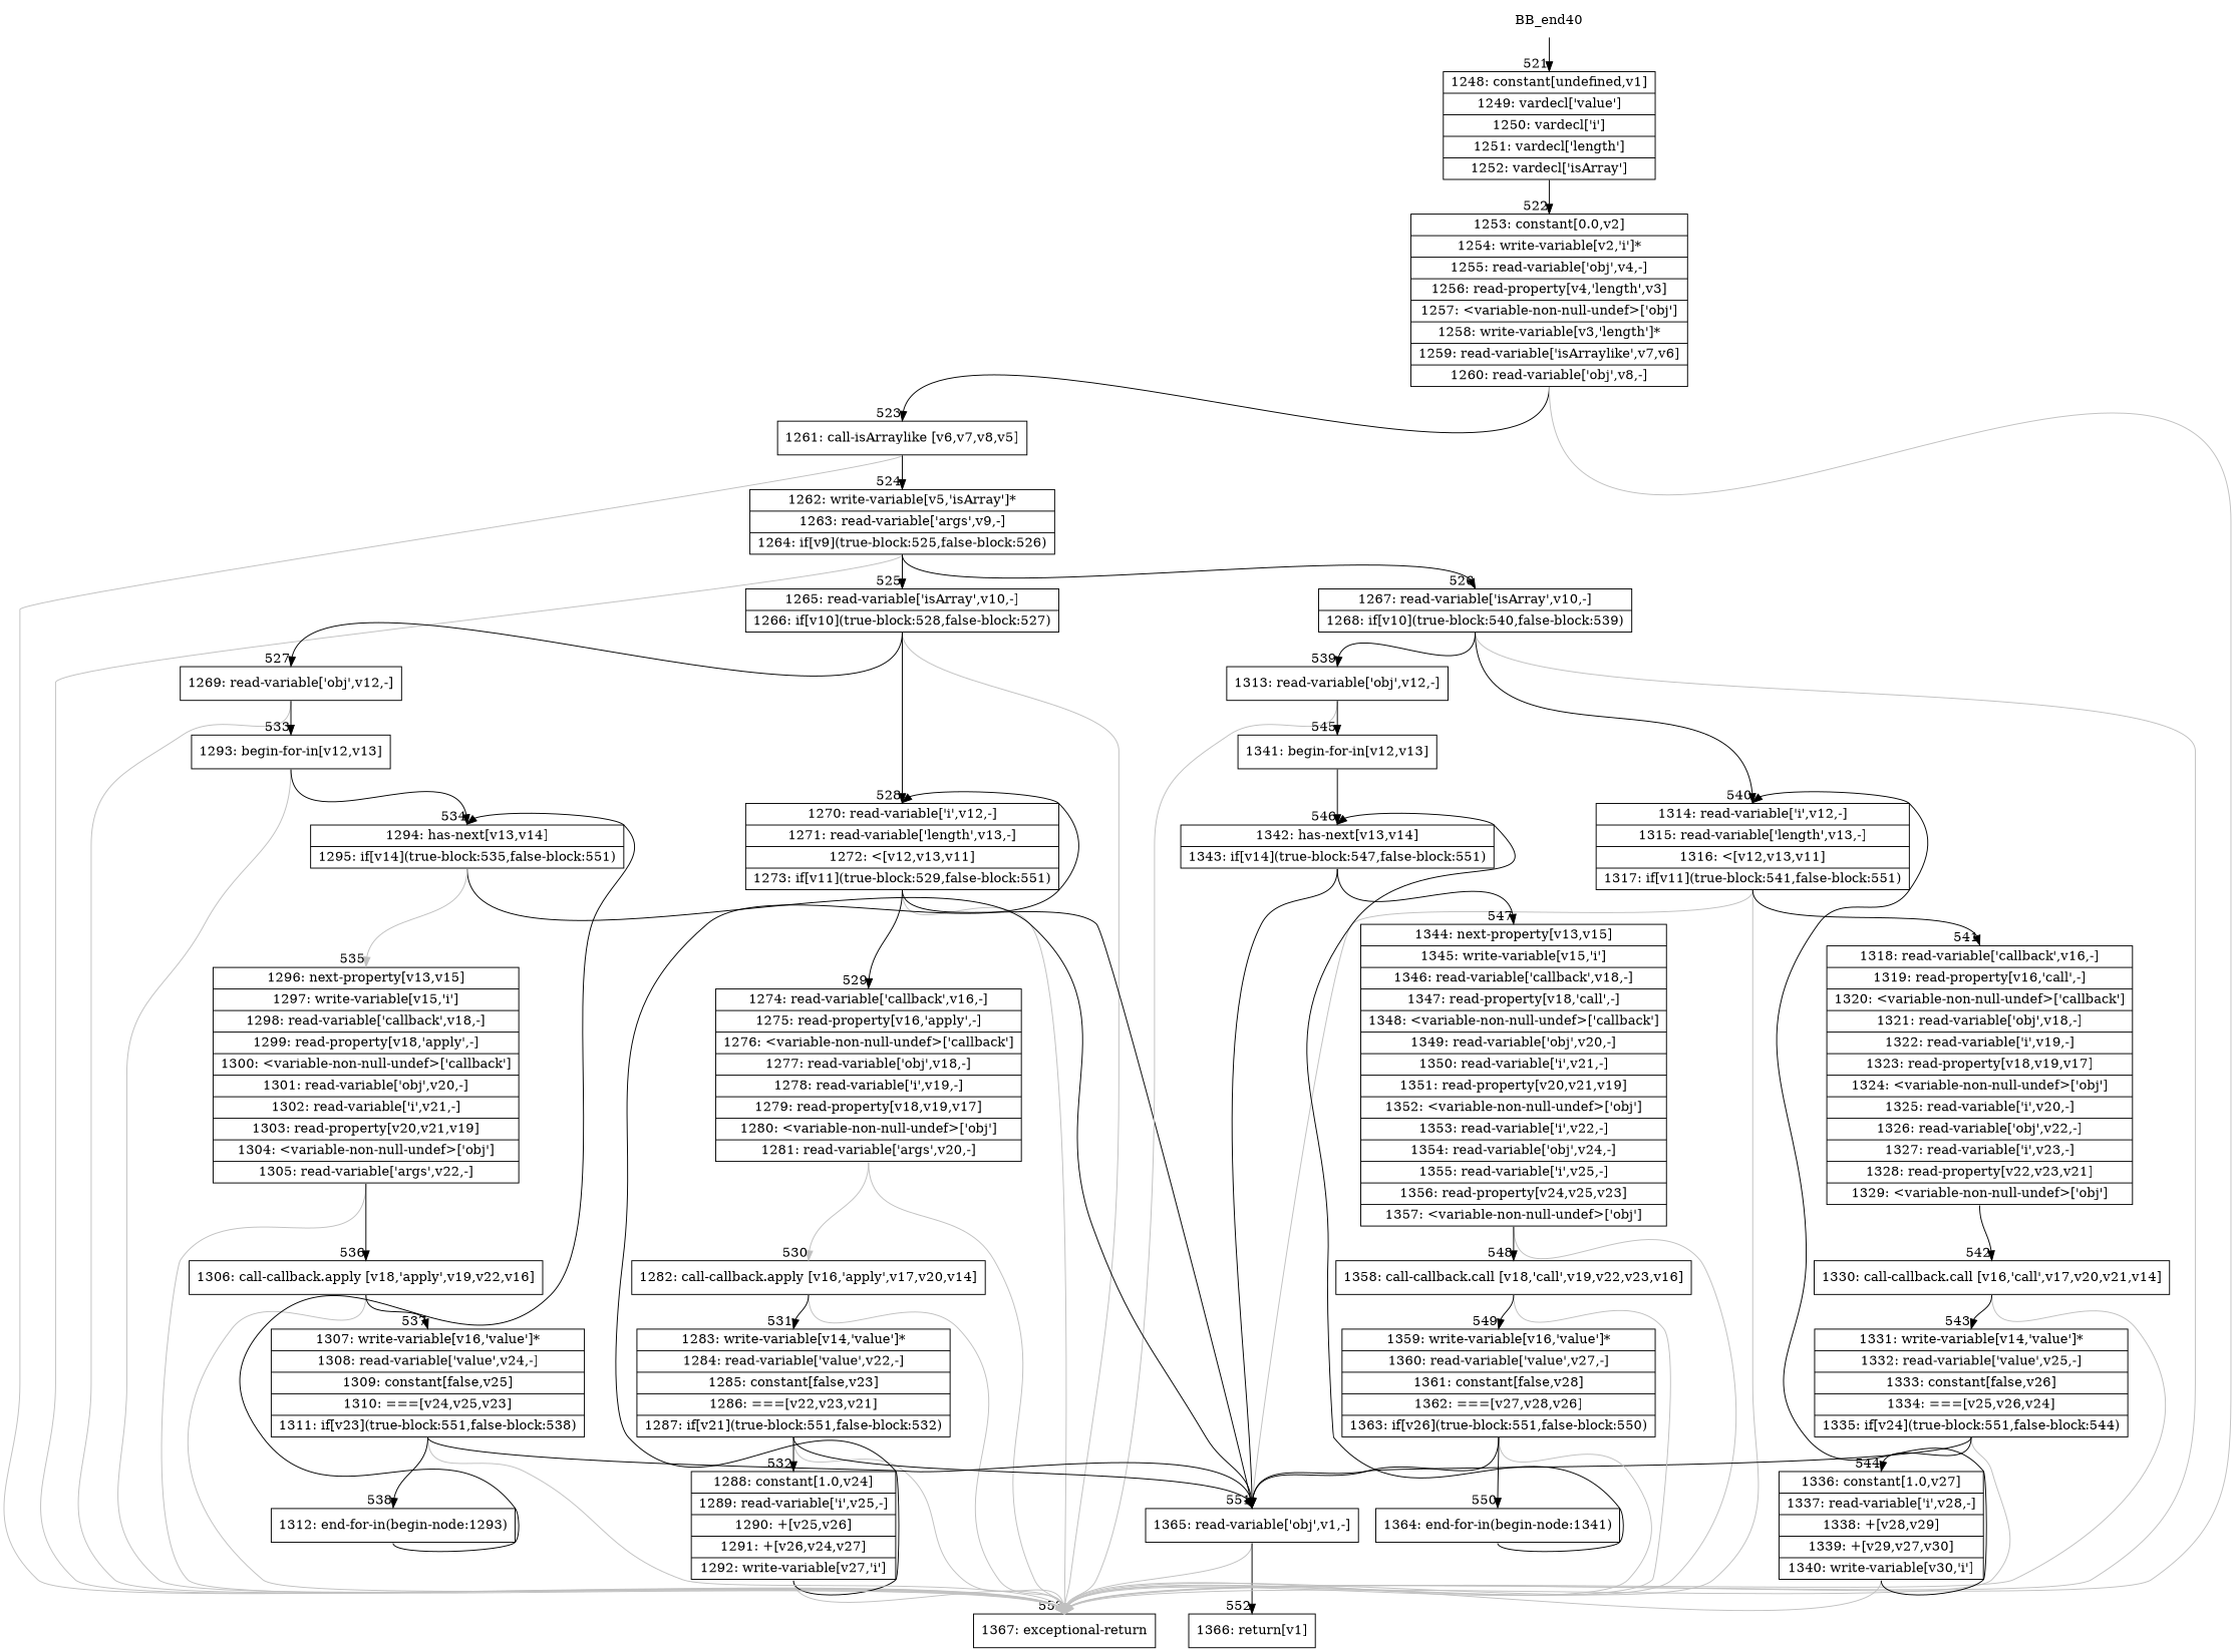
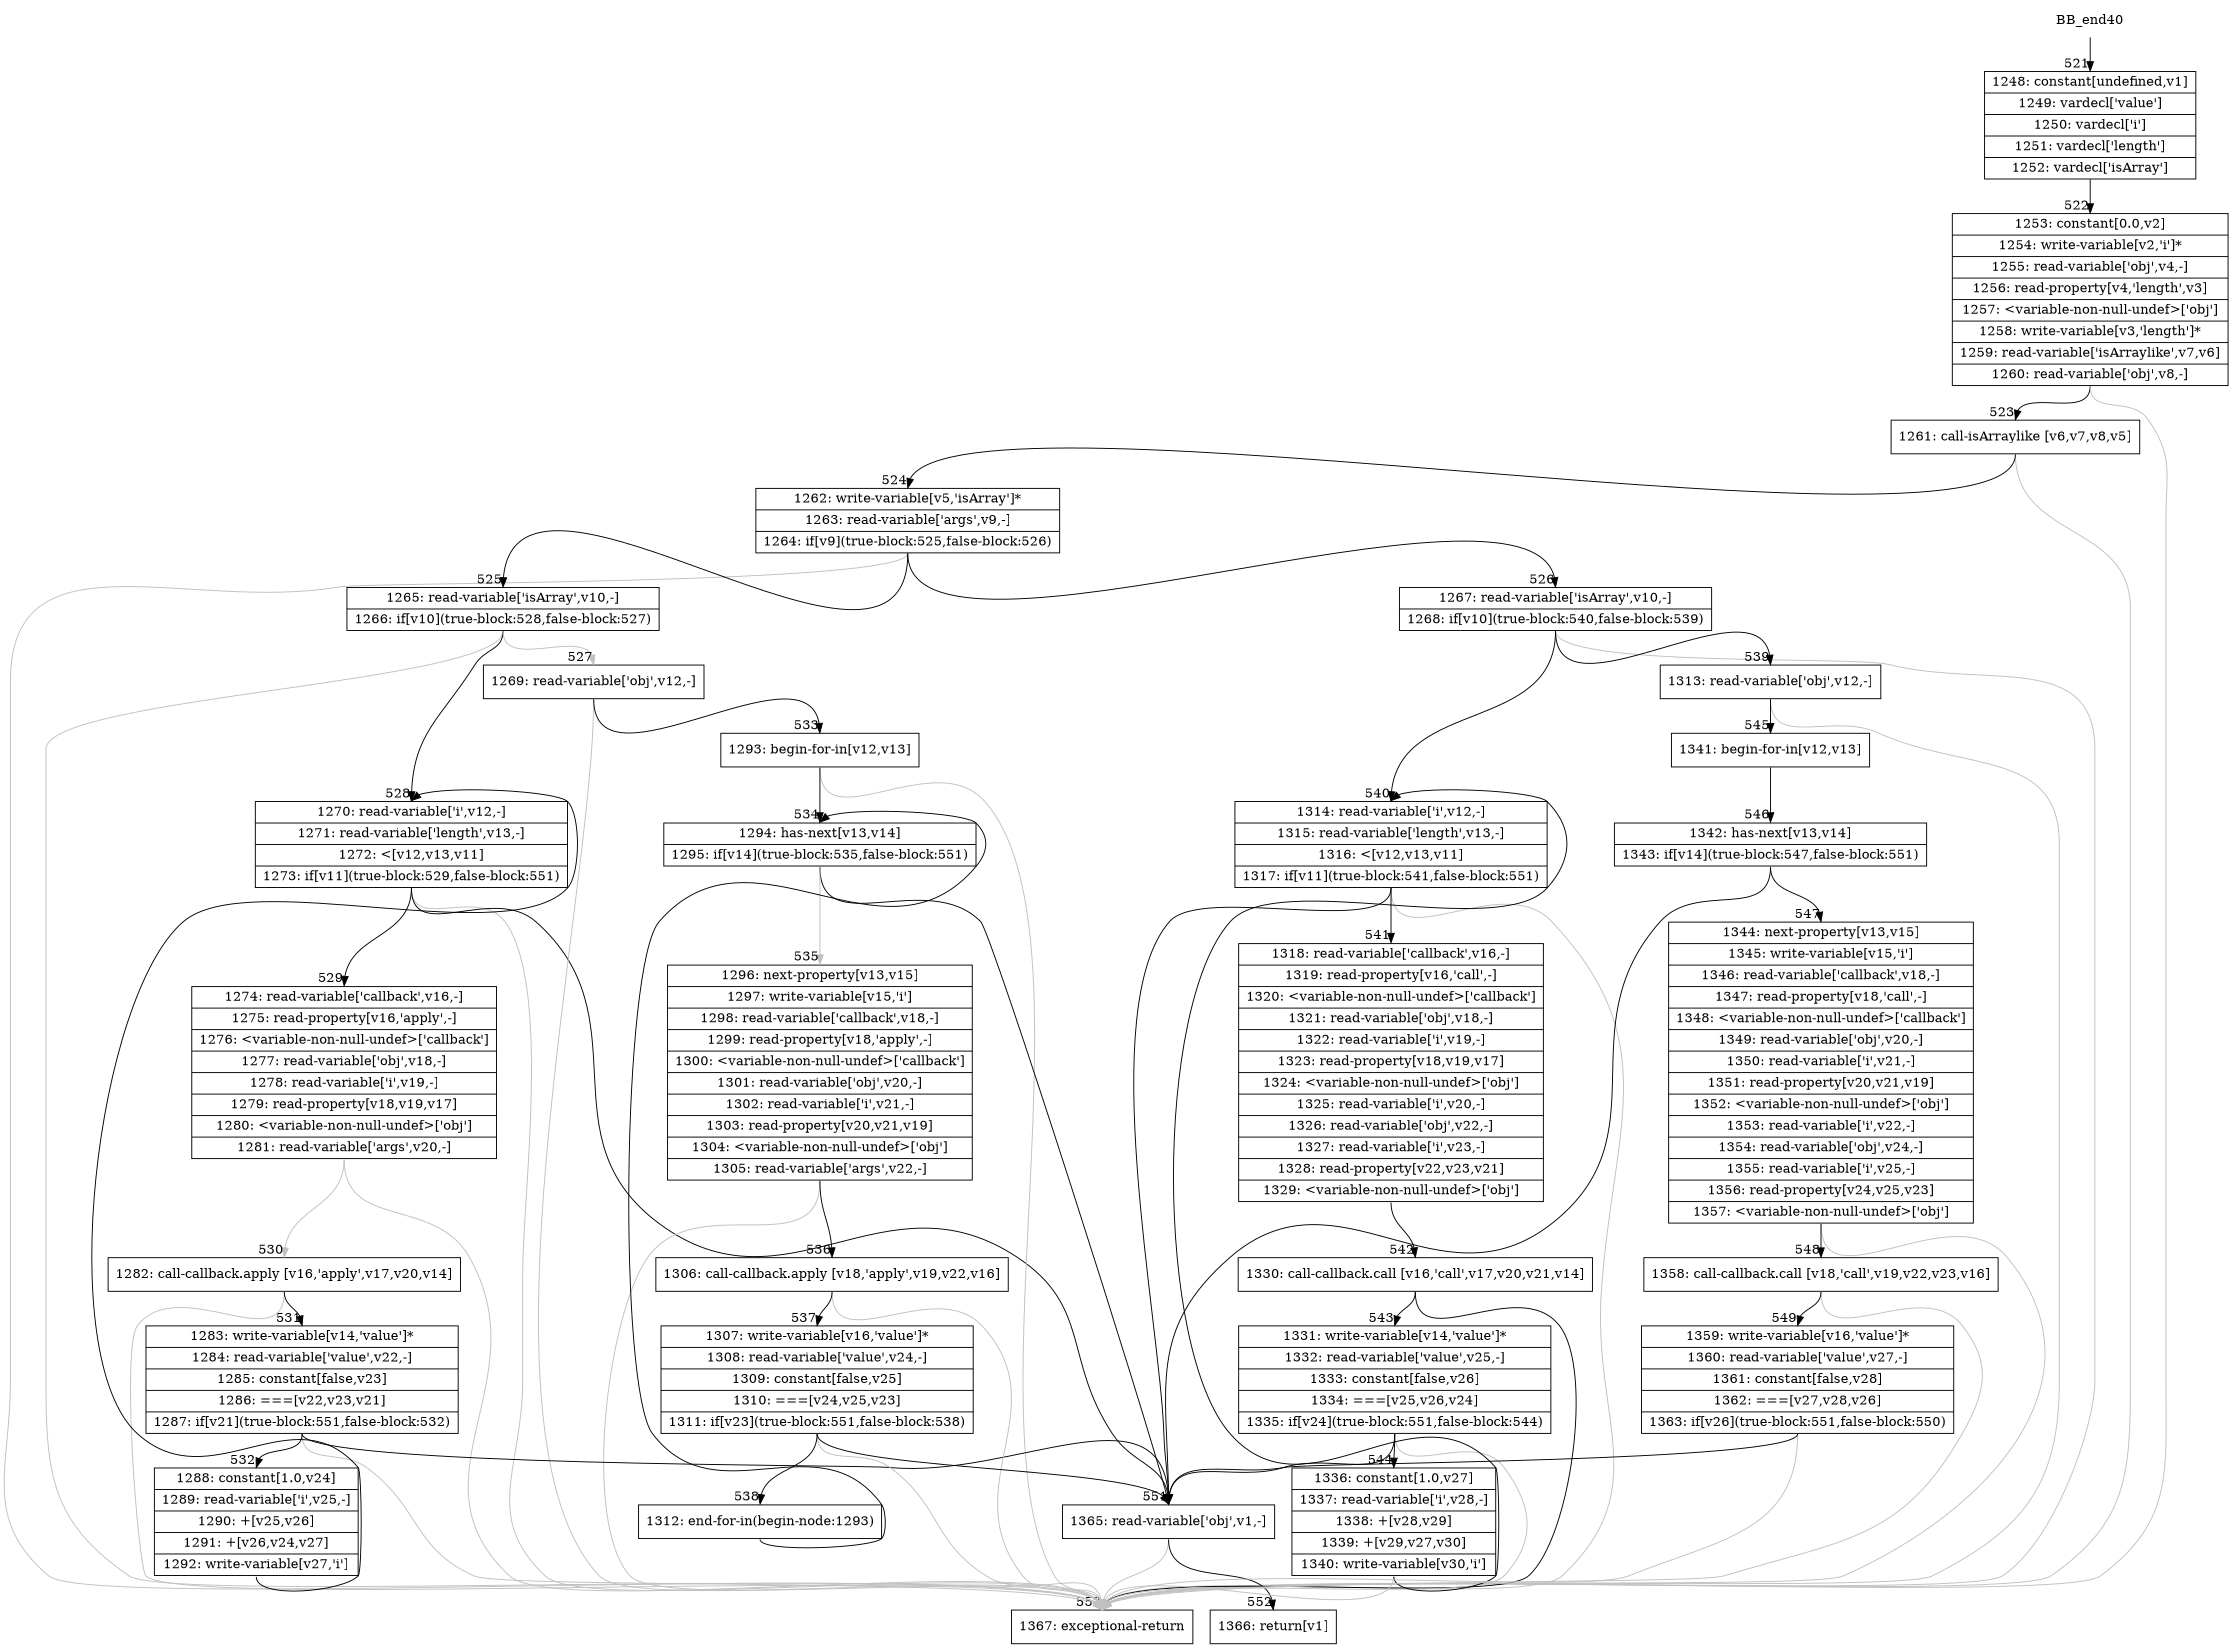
  digraph {
    rankdir=TD
    node [shape=record]
    edge [headport=n tailport=s]
    n1 [label=BB_end40 shape=none]
    n2 [label="{1248: constant[undefined,v1]|1249: vardecl['value']|1250: vardecl['i']|1251: vardecl['length']|1252: vardecl['isArray']}"]
    n3 [label="{1253: constant[0.0,v2]|1254: write-variable[v2,'i']*|1255: read-variable['obj',v4,-]|1256: read-property[v4,'length',v3]|1257: \<variable-non-null-undef\>['obj']|1258: write-variable[v3,'length']*|1259: read-variable['isArraylike',v7,v6]|1260: read-variable['obj',v8,-]}"]
    n4 [label="{1261: call-isArraylike [v6,v7,v8,v5]}"]
    n5 [label="{1367: exceptional-return}"]
    n6 [label="{1262: write-variable[v5,'isArray']*|1263: read-variable['args',v9,-]|1264: if[v9](true-block:525,false-block:526)}"]
    n7 [label="{1265: read-variable['isArray',v10,-]|1266: if[v10](true-block:528,false-block:527)}"]
    n8 [label="{1267: read-variable['isArray',v10,-]|1268: if[v10](true-block:540,false-block:539)}"]
    n9 [label="{1270: read-variable['i',v12,-]|1271: read-variable['length',v13,-]|1272: \<[v12,v13,v11]|1273: if[v11](true-block:529,false-block:551)}"]
    n10 [label="{1269: read-variable['obj',v12,-]}"]
    n11 [label="{1314: read-variable['i',v12,-]|1315: read-variable['length',v13,-]|1316: \<[v12,v13,v11]|1317: if[v11](true-block:541,false-block:551)}"]
    n12 [label="{1313: read-variable['obj',v12,-]}"]
    n13 [label="{1274: read-variable['callback',v16,-]|1275: read-property[v16,'apply',-]|1276: \<variable-non-null-undef\>['callback']|1277: read-variable['obj',v18,-]|1278: read-variable['i',v19,-]|1279: read-property[v18,v19,v17]|1280: \<variable-non-null-undef\>['obj']|1281: read-variable['args',v20,-]}"]
    n14 [label="{1365: read-variable['obj',v1,-]}"]
    n15 [label="{1293: begin-for-in[v12,v13]}"]
    n16 [label="{1318: read-variable['callback',v16,-]|1319: read-property[v16,'call',-]|1320: \<variable-non-null-undef\>['callback']|1321: read-variable['obj',v18,-]|1322: read-variable['i',v19,-]|1323: read-property[v18,v19,v17]|1324: \<variable-non-null-undef\>['obj']|1325: read-variable['i',v20,-]|1326: read-variable['obj',v22,-]|1327: read-variable['i',v23,-]|1328: read-property[v22,v23,v21]|1329: \<variable-non-null-undef\>['obj']}"]
    n17 [label="{1341: begin-for-in[v12,v13]}"]
    n18 [label="{1282: call-callback.apply [v16,'apply',v17,v20,v14]}"]
    n19 [label="{1366: return[v1]}"]
    n20 [label="{1294: has-next[v13,v14]|1295: if[v14](true-block:535,false-block:551)}"]
    n21 [label="{1330: call-callback.call [v16,'call',v17,v20,v21,v14]}"]
    n22 [label="{1342: has-next[v13,v14]|1343: if[v14](true-block:547,false-block:551)}"]
    n23 [label="{1296: next-property[v13,v15]|1297: write-variable[v15,'i']|1298: read-variable['callback',v18,-]|1299: read-property[v18,'apply',-]|1300: \<variable-non-null-undef\>['callback']|1301: read-variable['obj',v20,-]|1302: read-variable['i',v21,-]|1303: read-property[v20,v21,v19]|1304: \<variable-non-null-undef\>['obj']|1305: read-variable['args',v22,-]}"]
    n24 [label="{1283: write-variable[v14,'value']*|1284: read-variable['value',v22,-]|1285: constant[false,v23]|1286: ===[v22,v23,v21]|1287: if[v21](true-block:551,false-block:532)}"]
    n25 [label="{1288: constant[1.0,v24]|1289: read-variable['i',v25,-]|1290: +[v25,v26]|1291: +[v26,v24,v27]|1292: write-variable[v27,'i']}"]
    n26 [label="{1306: call-callback.apply [v18,'apply',v19,v22,v16]}"]
    n27 [label="{1307: write-variable[v16,'value']*|1308: read-variable['value',v24,-]|1309: constant[false,v25]|1310: ===[v24,v25,v23]|1311: if[v23](true-block:551,false-block:538)}"]
    n28 [label="{1312: end-for-in(begin-node:1293)}"]
    n29 [label="{1344: next-property[v13,v15]|1345: write-variable[v15,'i']|1346: read-variable['callback',v18,-]|1347: read-property[v18,'call',-]|1348: \<variable-non-null-undef\>['callback']|1349: read-variable['obj',v20,-]|1350: read-variable['i',v21,-]|1351: read-property[v20,v21,v19]|1352: \<variable-non-null-undef\>['obj']|1353: read-variable['i',v22,-]|1354: read-variable['obj',v24,-]|1355: read-variable['i',v25,-]|1356: read-property[v24,v25,v23]|1357: \<variable-non-null-undef\>['obj']}"]
    n30 [label="{1331: write-variable[v14,'value']*|1332: read-variable['value',v25,-]|1333: constant[false,v26]|1334: ===[v25,v26,v24]|1335: if[v24](true-block:551,false-block:544)}"]
    n31 [label="{1336: constant[1.0,v27]|1337: read-variable['i',v28,-]|1338: +[v28,v29]|1339: +[v29,v27,v30]|1340: write-variable[v30,'i']}"]
    n32 [label="{1358: call-callback.call [v18,'call',v19,v22,v23,v16]}"]
    n33 [label="{1359: write-variable[v16,'value']*|1360: read-variable['value',v27,-]|1361: constant[false,v28]|1362: ===[v27,v28,v26]|1363: if[v26](true-block:551,false-block:550)}"]
-   n34 [label="{1364: end-for-in(begin-node:1341)}"]
    n1 -> n2 [headlabel="    521"]
    n2 -> n3 [headlabel="      522"]
    n3 -> n4 [headlabel="      523"]
    n3 -> n5 [color=gray headlabel="      553"]
    n4 -> n5 [color=gray]
    n4 -> n6 [headlabel="      524"]
    n6 -> n5 [color=gray]
    n6 -> n7 [headlabel="      525"]
    n6 -> n8 [headlabel="      526"]
    n7 -> n5 [color=gray]
    n7 -> n9 [headlabel="      528"]
-   n7 -> n10 [headlabel="      527"]
+   n7 -> n10 [headlabel="      527" color=gray]
    n8 -> n5 [color=gray]
    n8 -> n11 [headlabel="      540"]
    n8 -> n12 [headlabel="      539"]
    n9 -> n5 [color=gray]
    n9 -> n13 [headlabel="      529"]
    n9 -> n14 [headlabel="      551"]
    n10 -> n5 [color=gray]
    n10 -> n15 [headlabel="      533"]
    n11 -> n5 [color=gray]
-   n11 -> n14 [color=gray]
+   n11 -> n14
    n11 -> n16 [headlabel="      541"]
    n12 -> n5 [color=gray]
    n12 -> n17 [headlabel="      545"]
    n13 -> n5 [color=gray]
    n13 -> n18 [color=gray headlabel="      530"]
    n14 -> n5 [color=gray]
    n14 -> n19 [headlabel="      552"]
    n15 -> n5 [color=gray]
    n15 -> n20 [headlabel="      534"]
    n16 -> n21 [headlabel="      542"]
    n17 -> n22 [headlabel="      546"]
    n18 -> n5 [color=gray]
    n18 -> n24 [headlabel="      531"]
    n20 -> n14
    n20 -> n23 [color=gray headlabel="      535"]
-   n21 -> n5 [color=gray]
+   n21 -> n5 [color=black]
    n21 -> n30 [headlabel="      543"]
    n22 -> n14
    n22 -> n29 [headlabel="      547"]
    n23 -> n5 [color=gray]
    n23 -> n26 [headlabel="      536"]
    n24 -> n5 [color=gray]
    n24 -> n14
    n24 -> n25 [headlabel="      532"]
-   n25 -> n5 [color=gray]
    n25 -> n9
    n26 -> n5 [color=gray]
    n26 -> n27 [headlabel="      537"]
    n27 -> n5 [color=gray]
    n27 -> n14
    n27 -> n28 [headlabel="      538"]
    n28 -> n20
    n29 -> n5 [color=gray]
    n29 -> n32 [headlabel="      548"]
    n30 -> n5 [color=gray]
    n30 -> n14
    n30 -> n31 [headlabel="      544"]
    n31 -> n5 [color=gray]
    n31 -> n11
    n32 -> n5 [color=gray]
    n32 -> n33 [headlabel="      549"]
    n33 -> n5 [color=gray]
    n33 -> n14
-   n33 -> n34 [headlabel="      550"]
-   n34 -> n22
  }
